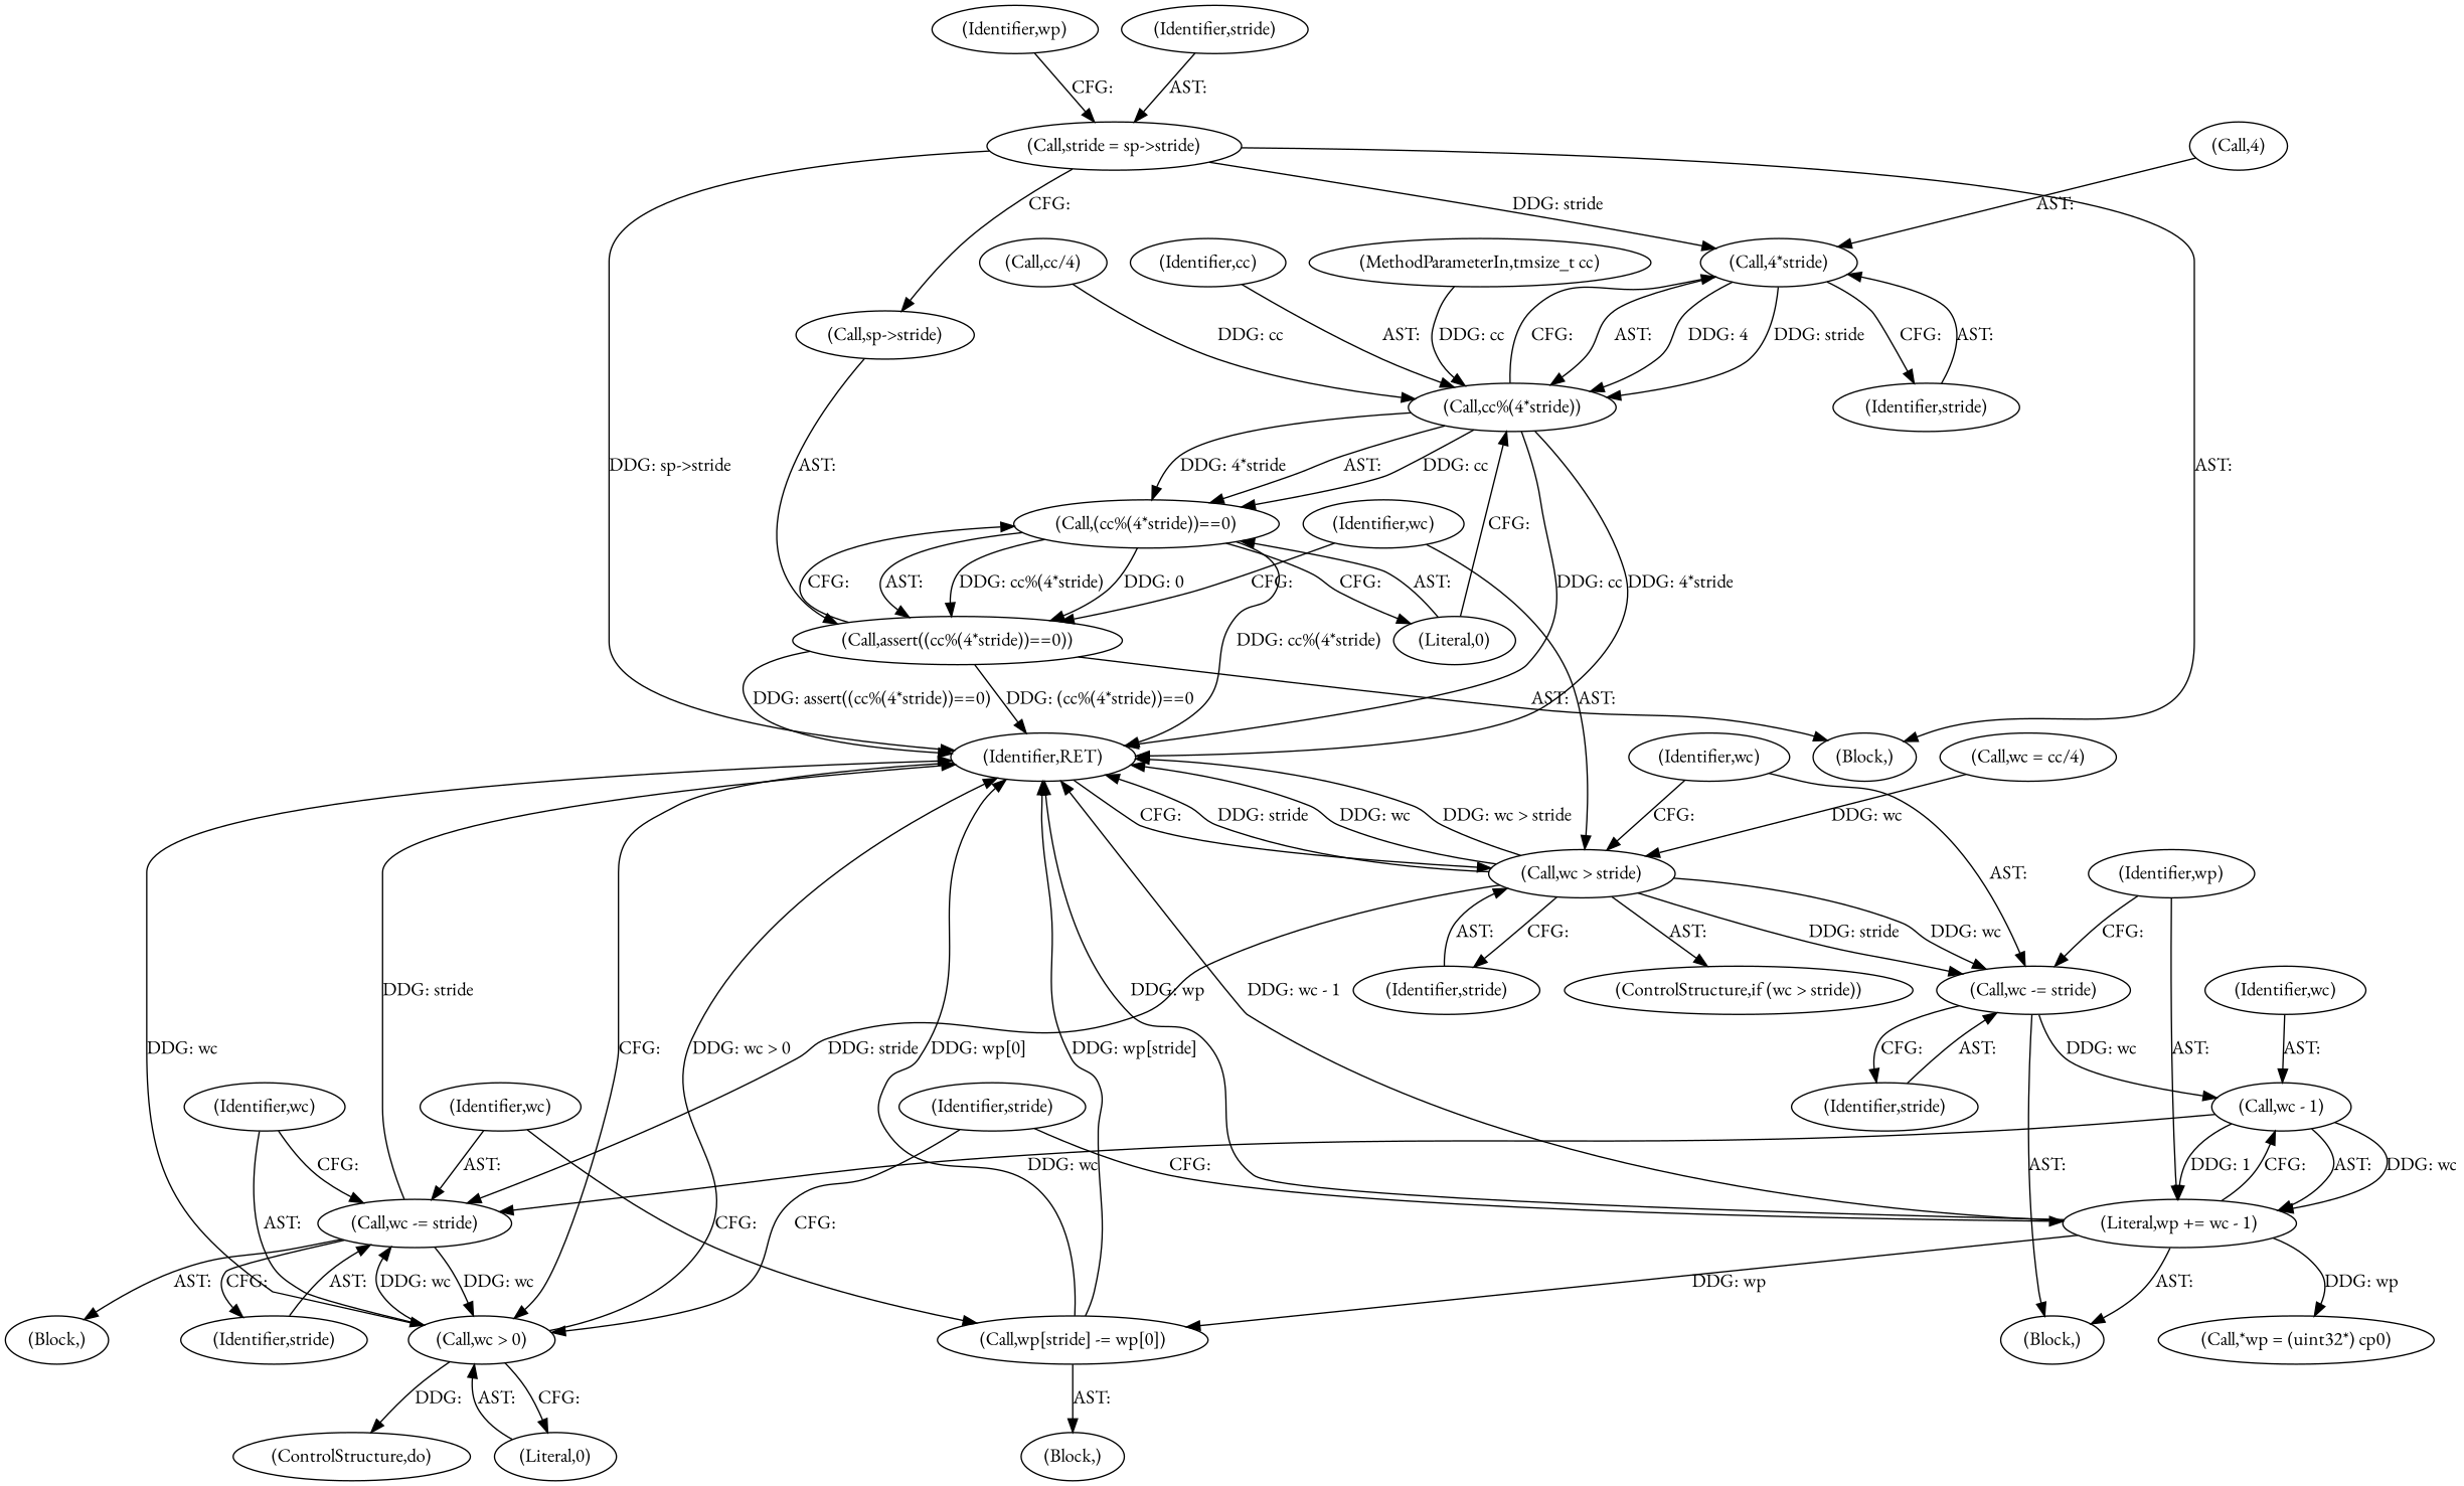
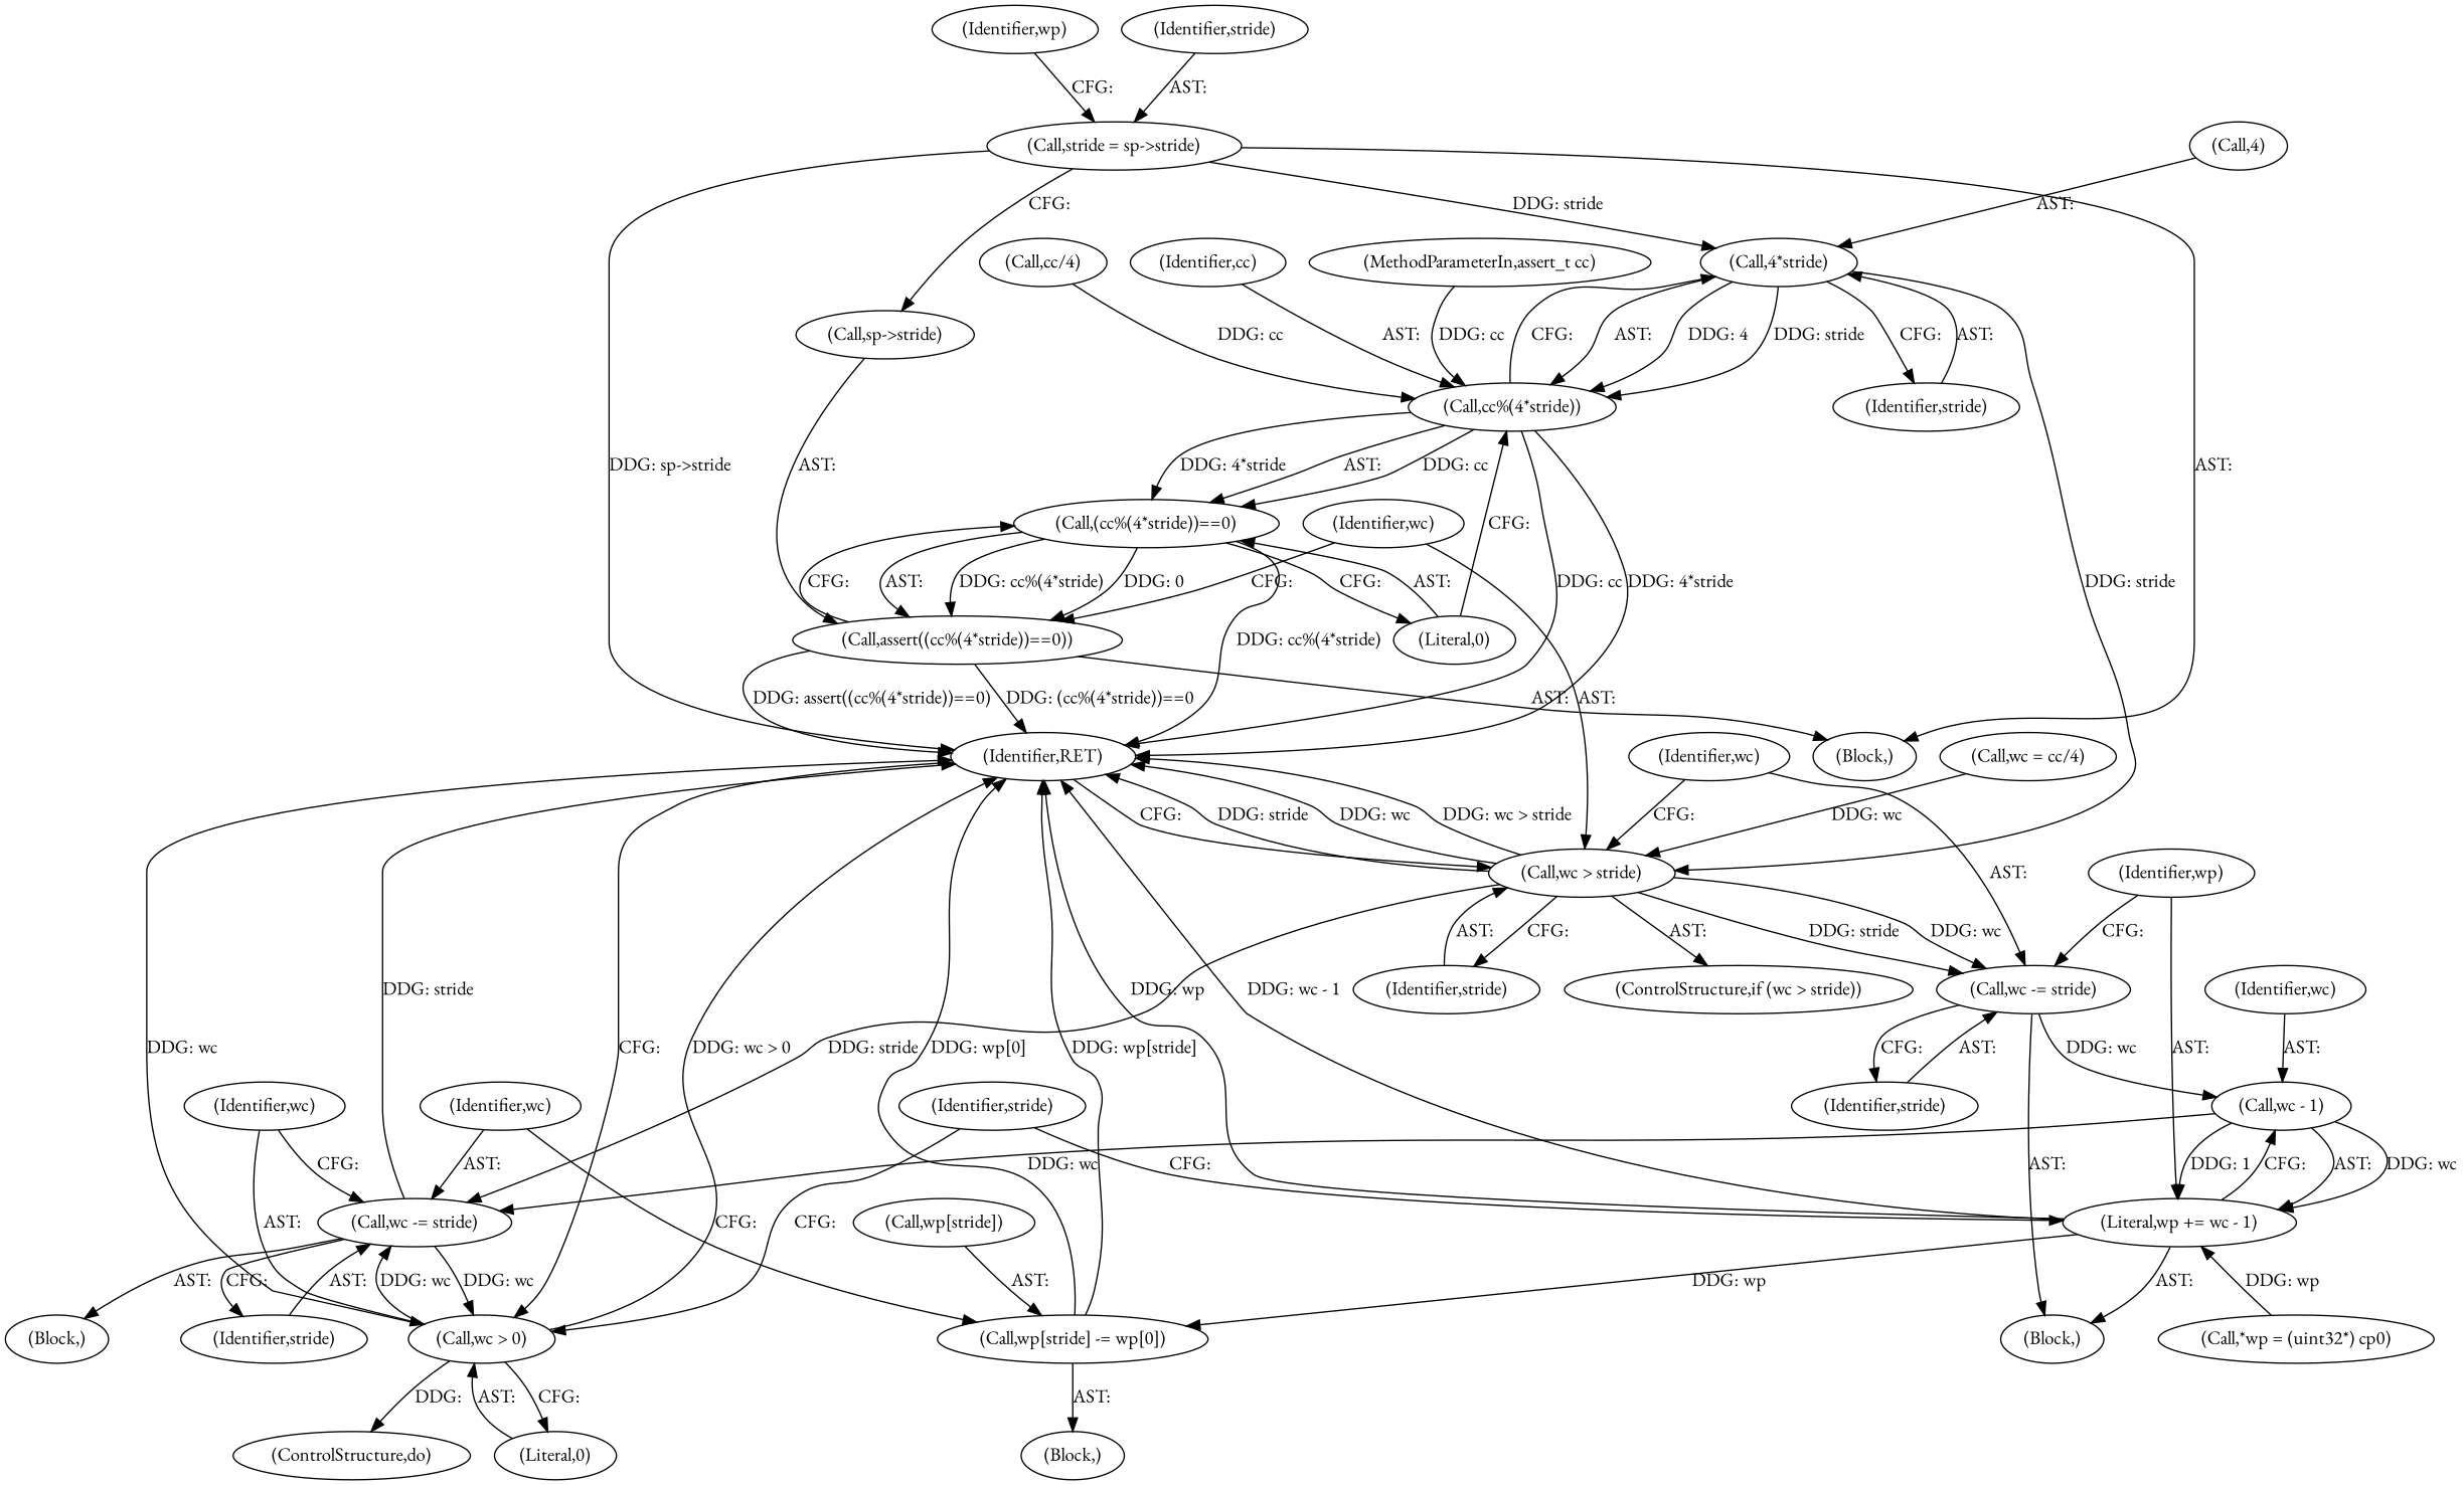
  digraph {
    fontname="EB Garamond"
    node [fontname="EB Garamond"]
    edge [fontname="EB Garamond"]
    n1 [label="(Call,stride = sp->stride)"]
    n2 [label="(Call,4*stride)"]
    n3 [label="(Identifier,RET)"]
    n4 [label="(Call,sp->stride)"]
    n5 [label="(Block,)"]
    n6 [label="(Call,cc%(4*stride))"]
    n7 [label="(Call,wc > stride)"]
    n8 [label="(Identifier,stride)"]
    n9 [label="(Call,wc > 0)"]
    n10 [label="(Call,assert((cc%(4*stride))==0))"]
    n11 [label="(Call,(cc%(4*stride))==0)"]
    n12 [label="(Call,wc -= stride)"]
    n13 [label="(Call,wc -= stride)"]
    n14 [label="(ControlStructure,if (wc > stride))"]
    n15 [label="(Identifier,stride)"]
    n16 [label="(Literal,0)"]
    n17 [label="(Call,wc - 1)"]
    n18 [label="(Identifier,stride)"]
    n19 [label="(Block,)"]
    n20 [label="(Block,)"]
    n21 [label="(Identifier,stride)"]
    n22 [label="(Literal,wp += wc - 1)"]
    n23 [label="(Call,wp[stride] -= wp[0])"]
    n24 [label="(Block,)"]
    n25 [label="(Literal,0)"]
    n26 [label="(ControlStructure,do)"]
    n27 [label="(Identifier,wc)"]
    n28 [label="(Call,*wp = (uint32*) cp0)"]
    n29 [label="(Call,cc/4)"]
    n30 [label="(Identifier,wc)"]
    n31 [label="(Identifier,wp)"]
    n32 [label="(Call,4)"]
    n33 [label="(Identifier,wp)"]
    n34 [label="(Call,wc = cc/4)"]
    n35 [label="(Identifier,wc)"]
    n36 [label="(Identifier,cc)"]
    n37 [label="(Identifier,stride)"]
    n38 [label="(Identifier,stride)"]
    n39 [label="(Identifier,wc)"]
-   n40 [label="(MethodParameterIn,tmsize_t cc)"]
+   n40 [label="(MethodParameterIn,assert_t cc)"]
+   n41 [label="(Call,wp[stride])"]
    n42 [label="(Identifier,wc)"]
    n1 -> n2 [label="DDG: stride"]
    n1 -> n3 [label="DDG: sp->stride"]
    n1 -> n4 [label="CFG: "]
    n1 -> n5 [label="AST: "]
    n2 -> n6 [label="AST: "]
    n2 -> n6 [label="DDG: 4"]
    n2 -> n6 [label="DDG: stride"]
+   n2 -> n7 [label="DDG: stride"]
    n2 -> n8 [label="CFG: "]
    n3 -> n7 [label="CFG: "]
    n3 -> n9 [label="CFG: "]
    n4 -> n10 [label="AST: "]
    n6 -> n2 [label="CFG: "]
    n6 -> n3 [label="DDG: cc"]
    n6 -> n3 [label="DDG: 4*stride"]
    n6 -> n11 [label="AST: "]
    n6 -> n11 [label="DDG: cc"]
    n6 -> n11 [label="DDG: 4*stride"]
    n7 -> n3 [label="DDG: stride"]
    n7 -> n3 [label="DDG: wc"]
    n7 -> n3 [label="DDG: wc > stride"]
    n7 -> n12 [label="DDG: stride"]
    n7 -> n12 [label="DDG: wc"]
    n7 -> n13 [label="DDG: stride"]
    n7 -> n14 [label="AST: "]
    n7 -> n15 [label="CFG: "]
    n8 -> n2 [label="AST: "]
    n9 -> n3 [label="DDG: wc"]
    n9 -> n3 [label="DDG: wc > 0"]
    n9 -> n13 [label="DDG: wc"]
    n9 -> n25 [label="CFG: "]
    n9 -> n26 [label="DDG: "]
    n10 -> n3 [label="DDG: (cc%(4*stride))==0"]
    n10 -> n3 [label="DDG: assert((cc%(4*stride))==0)"]
    n10 -> n5 [label="AST: "]
    n10 -> n11 [label="CFG: "]
    n11 -> n3 [label="DDG: cc%(4*stride)"]
    n11 -> n10 [label="AST: "]
    n11 -> n10 [label="DDG: cc%(4*stride)"]
    n11 -> n10 [label="DDG: 0"]
    n11 -> n16 [label="CFG: "]
    n12 -> n17 [label="DDG: wc"]
    n12 -> n18 [label="CFG: "]
    n12 -> n19 [label="AST: "]
    n13 -> n3 [label="DDG: stride"]
    n13 -> n9 [label="DDG: wc"]
    n13 -> n20 [label="AST: "]
    n13 -> n21 [label="CFG: "]
    n15 -> n7 [label="AST: "]
    n16 -> n6 [label="CFG: "]
    n16 -> n11 [label="AST: "]
    n17 -> n13 [label="DDG: wc"]
    n17 -> n22 [label="AST: "]
    n17 -> n22 [label="DDG: wc"]
    n17 -> n22 [label="DDG: 1"]
    n18 -> n12 [label="AST: "]
    n21 -> n13 [label="AST: "]
    n22 -> n3 [label="DDG: wp"]
    n22 -> n3 [label="DDG: wc - 1"]
    n22 -> n17 [label="CFG: "]
    n22 -> n19 [label="AST: "]
    n22 -> n23 [label="DDG: wp"]
    n23 -> n3 [label="DDG: wp[0]"]
    n23 -> n3 [label="DDG: wp[stride]"]
    n23 -> n24 [label="AST: "]
    n25 -> n9 [label="AST: "]
    n27 -> n7 [label="CFG: "]
    n27 -> n12 [label="AST: "]
-   n22 -> n28 [label="DDG: wp"]
+   n28 -> n22 [label="DDG: wp"]
    n29 -> n6 [label="DDG: cc"]
    n30 -> n7 [label="AST: "]
    n30 -> n10 [label="CFG: "]
    n31 -> n12 [label="CFG: "]
    n31 -> n22 [label="AST: "]
    n32 -> n2 [label="AST: "]
    n33 -> n1 [label="CFG: "]
    n34 -> n7 [label="DDG: wc"]
    n35 -> n17 [label="AST: "]
    n36 -> n6 [label="AST: "]
    n37 -> n9 [label="CFG: "]
    n37 -> n22 [label="CFG: "]
    n38 -> n1 [label="AST: "]
    n39 -> n13 [label="AST: "]
    n39 -> n23 [label="CFG: "]
    n40 -> n6 [label="DDG: cc"]
+   n41 -> n23 [label="AST: "]
    n42 -> n9 [label="AST: "]
    n42 -> n13 [label="CFG: "]
  }
